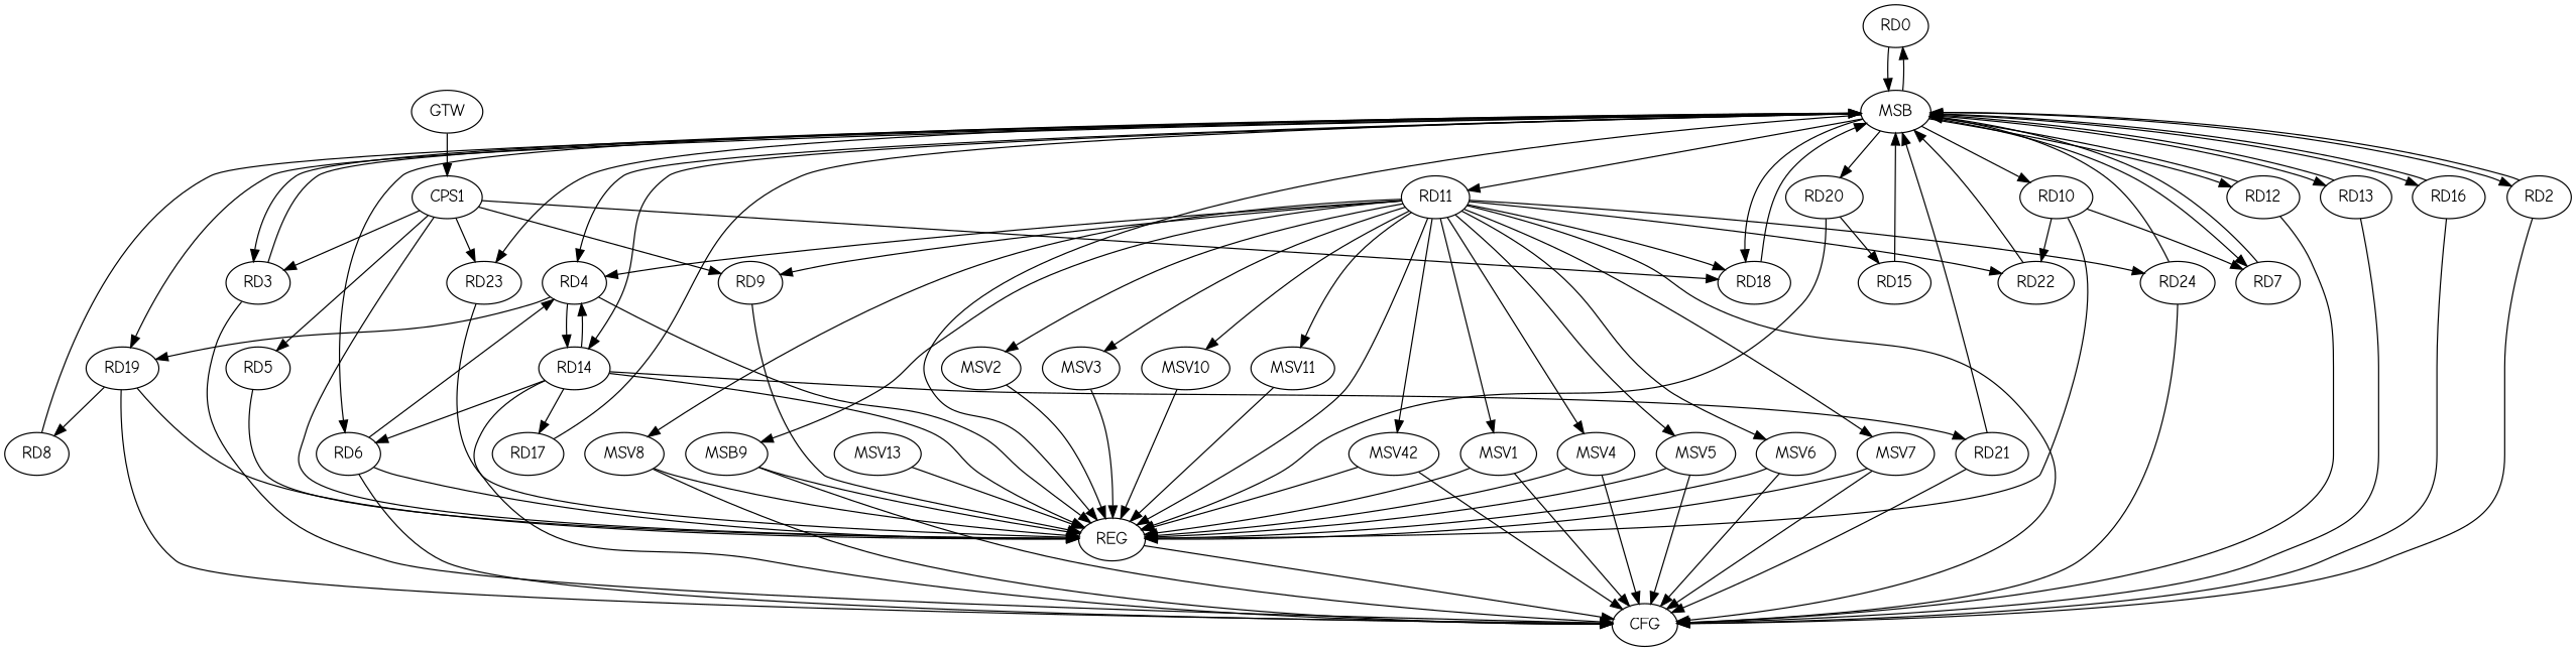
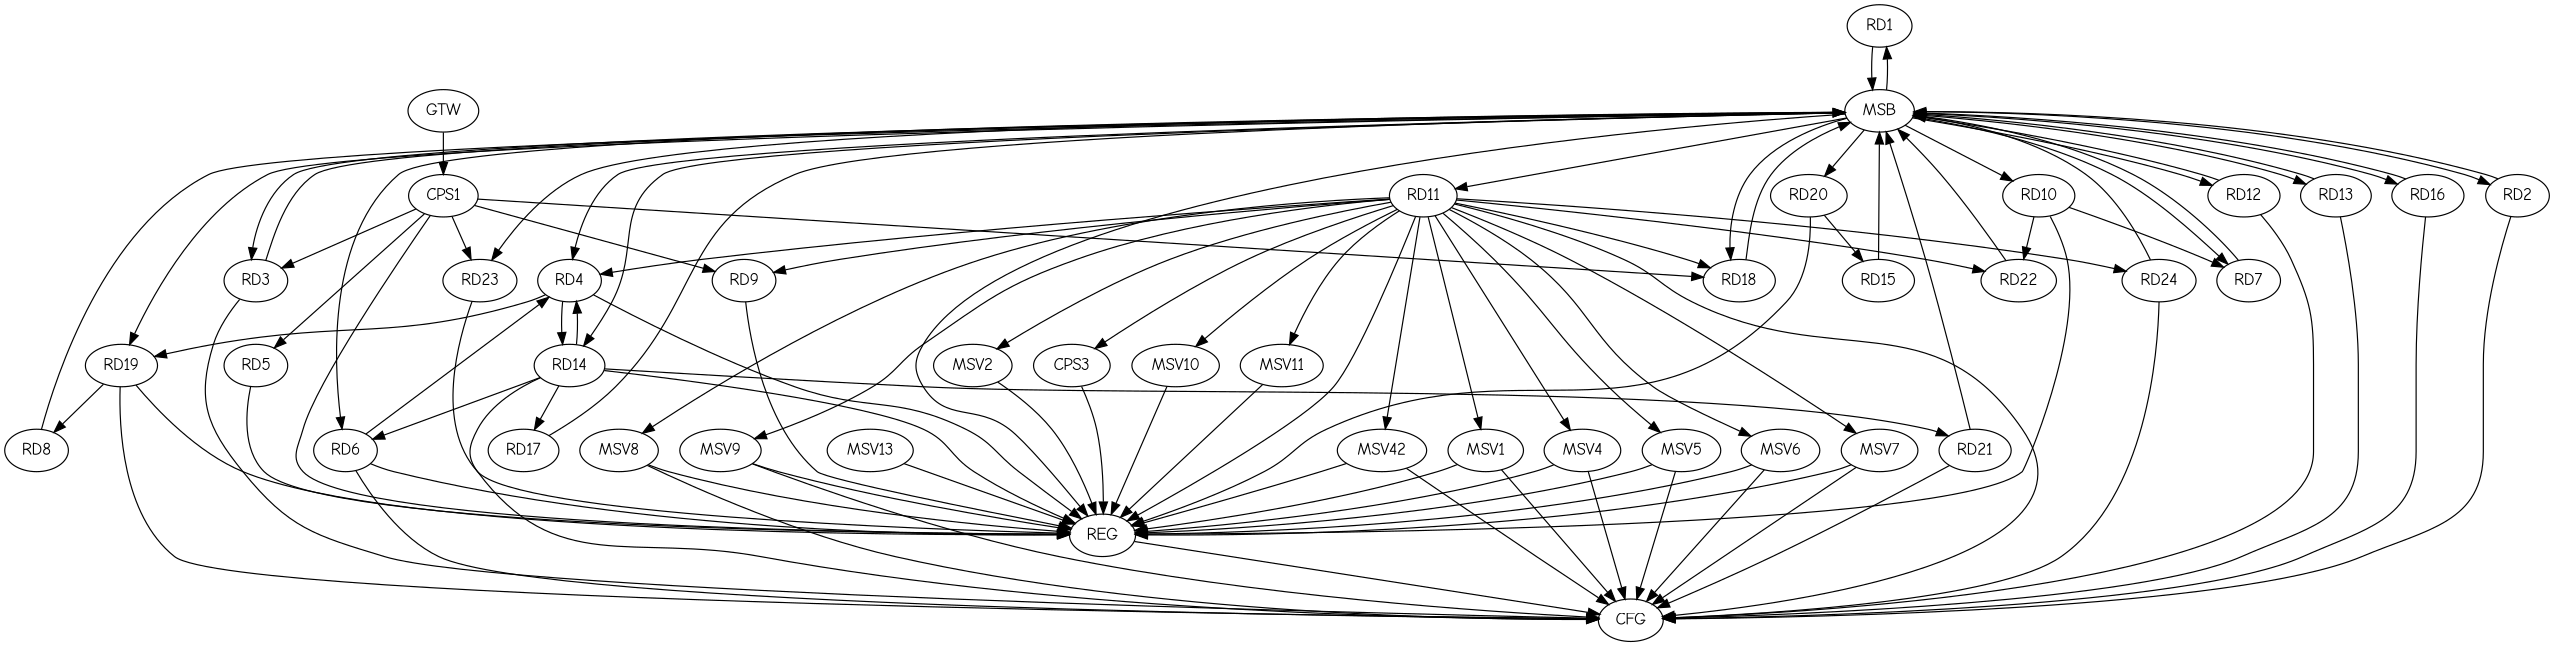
  strict digraph {
    fontname="Comic Neue"
    node [fontname="Comic Neue"]
    edge [fontname="Comic Neue"]
-   n1 [label=RD0]
+   n1 [label=RD1]
    n2 [label=MSB]
    n3 [label=RD2]
    n4 [label=RD3]
    n5 [label=RD4]
    n6 [label=RD14]
    n7 [label=RD19]
    n8 [label=REG]
    n9 [label=RD6]
    n10 [label=RD7]
    n11 [label=RD10]
    n12 [label=RD11]
    n13 [label=RD12]
    n14 [label=RD13]
    n15 [label=RD16]
    n16 [label=RD18]
    n17 [label=RD20]
    n18 [label=RD23]
    n19 [label=CFG]
    n20 [label=RD17]
    n21 [label=RD21]
    n22 [label=RD8]
    n23 [label=RD5]
    n24 [label=RD9]
    n25 [label=RD22]
    n26 [label=RD24]
    n27 [label=MSV1]
    n28 [label=MSV2]
-   n29 [label=MSV3]
+   n29 [label=CPS3]
    n30 [label=MSV4]
    n31 [label=MSV5]
    n32 [label=MSV6]
    n33 [label=MSV7]
    n34 [label=MSV8]
-   n35 [label=MSB9]
+   n35 [label=MSV9]
    n36 [label=MSV10]
    n37 [label=MSV11]
    n38 [label=MSV42]
    n39 [label=MSV13]
    n40 [label=RD15]
    n41 [label=CPS1]
    n42 [label=GTW]
    n1 -> n2
    n2 -> n1
    n2 -> n3
    n2 -> n4
    n2 -> n5
    n2 -> n6
    n2 -> n7
    n2 -> n8
    n2 -> n9
    n2 -> n10
    n2 -> n11
    n2 -> n12
    n2 -> n13
    n2 -> n14
    n2 -> n15
    n2 -> n16
    n2 -> n17
    n2 -> n18
    n3 -> n2
    n3 -> n19
    n4 -> n2
    n4 -> n19
    n5 -> n6
    n5 -> n7
    n5 -> n8
    n6 -> n5
    n6 -> n8
    n6 -> n9
    n6 -> n19
    n6 -> n20
    n6 -> n21
    n7 -> n8
    n7 -> n19
    n7 -> n22
    n8 -> n19
    n9 -> n5
    n9 -> n8
    n9 -> n19
    n10 -> n2
    n11 -> n8
    n11 -> n10
    n11 -> n25
    n12 -> n5
    n12 -> n8
    n12 -> n16
    n12 -> n19
    n12 -> n24
    n12 -> n25
    n12 -> n26
    n12 -> n27
    n12 -> n28
    n12 -> n29
    n12 -> n30
    n12 -> n31
    n12 -> n32
    n12 -> n33
    n12 -> n34
    n12 -> n35
    n12 -> n36
    n12 -> n37
    n12 -> n38
    n13 -> n2
    n13 -> n19
    n14 -> n2
    n14 -> n19
    n15 -> n2
    n15 -> n19
    n16 -> n2
    n17 -> n8
    n17 -> n40
    n18 -> n8
    n20 -> n2
    n21 -> n2
    n21 -> n19
    n22 -> n2
    n23 -> n8
    n24 -> n8
    n25 -> n2
    n26 -> n2
    n26 -> n19
    n27 -> n8
    n27 -> n19
    n28 -> n8
    n29 -> n8
    n30 -> n8
    n30 -> n19
    n31 -> n8
    n31 -> n19
    n32 -> n8
    n32 -> n19
    n33 -> n8
    n33 -> n19
    n34 -> n8
    n34 -> n19
    n35 -> n8
    n35 -> n19
    n36 -> n8
    n37 -> n8
    n38 -> n8
    n38 -> n19
    n39 -> n8
    n40 -> n2
    n41 -> n4
    n41 -> n8
    n41 -> n16
    n41 -> n18
    n41 -> n23
    n41 -> n24
    n42 -> n41
  }
